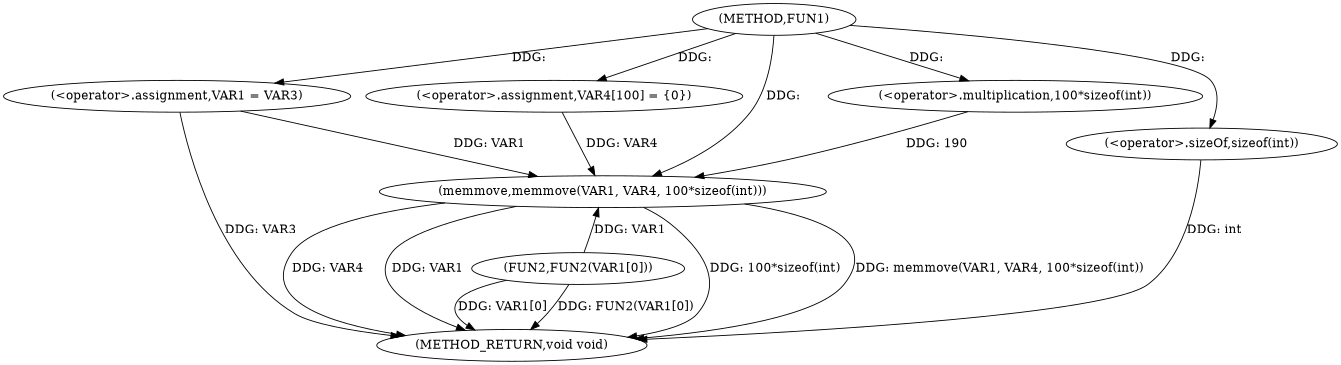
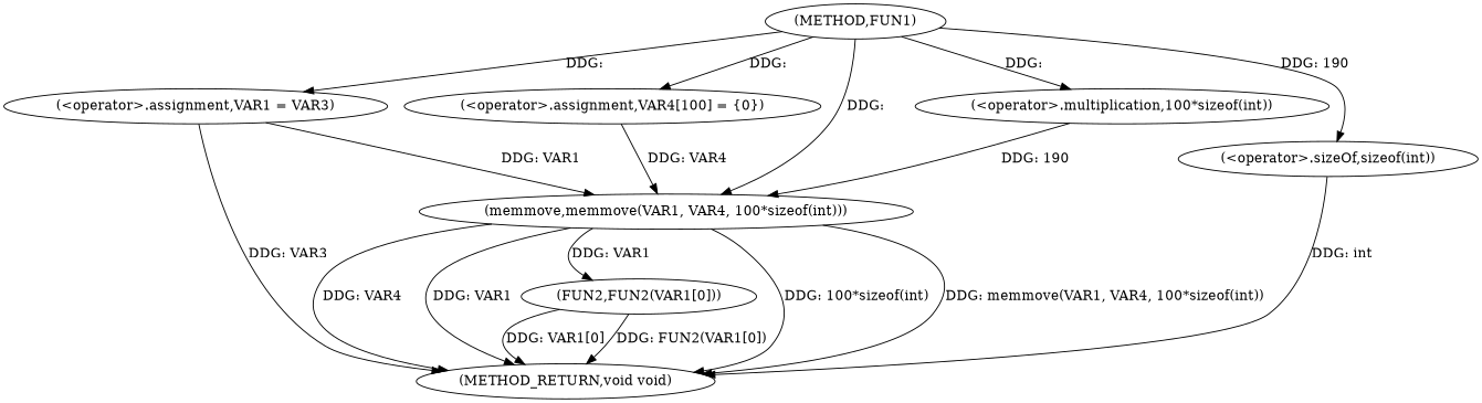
  digraph {
    n1 [label="(METHOD,FUN1)"]
    n2 [label="(<operator>.assignment,VAR1 = VAR3)"]
    n3 [label="(<operator>.assignment,VAR4[100] = {0})"]
    n4 [label="(memmove,memmove(VAR1, VAR4, 100*sizeof(int)))"]
    n5 [label="(<operator>.multiplication,100*sizeof(int))"]
    n6 [label="(<operator>.sizeOf,sizeof(int))"]
    n7 [label="(METHOD_RETURN,void void)"]
    n8 [label="(FUN2,FUN2(VAR1[0]))"]
    n1 -> n2 [label="DDG: "]
    n1 -> n3 [label="DDG: "]
    n1 -> n4 [label="DDG: "]
    n1 -> n5 [label="DDG: "]
-   n1 -> n6 [label="DDG: "]
+   n1 -> n6 [label="DDG: 190"]
    n2 -> n4 [label="DDG: VAR1"]
    n2 -> n7 [label="DDG: VAR3"]
    n3 -> n4 [label="DDG: VAR4"]
    n4 -> n7 [label="DDG: 100*sizeof(int)"]
    n4 -> n7 [label="DDG: memmove(VAR1, VAR4, 100*sizeof(int))"]
    n4 -> n7 [label="DDG: VAR4"]
    n4 -> n7 [label="DDG: VAR1"]
-   n8 -> n4 [label="DDG: VAR1"]
+   n4 -> n8 [label="DDG: VAR1"]
    n5 -> n4 [label="DDG: 190"]
    n6 -> n7 [label="DDG: int"]
    n8 -> n7 [label="DDG: VAR1[0]"]
    n8 -> n7 [label="DDG: FUN2(VAR1[0])"]
  }
